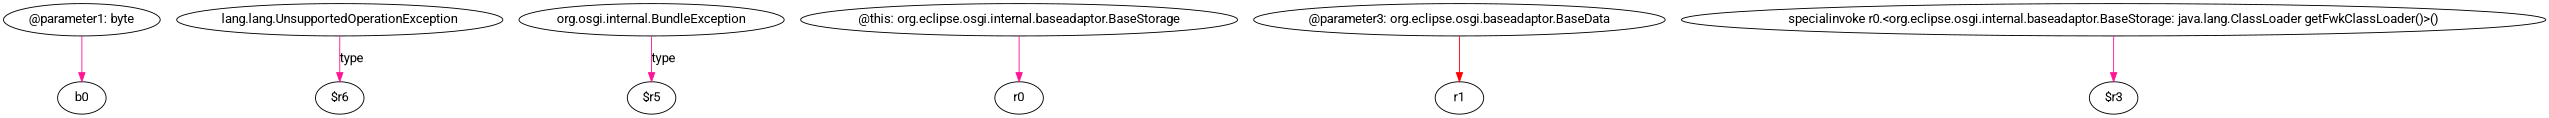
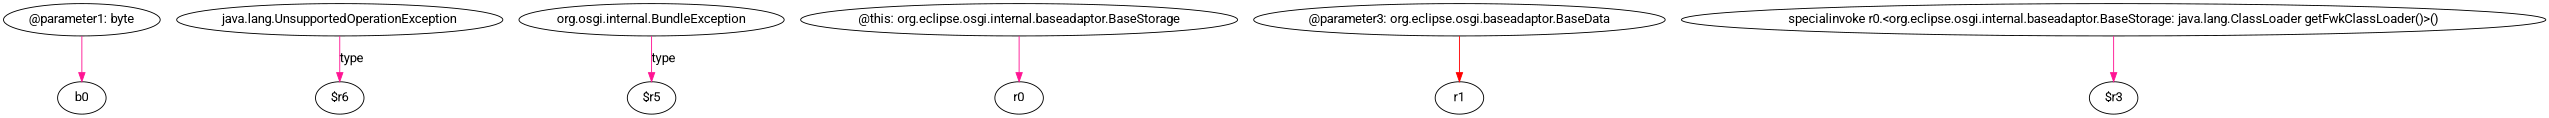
  digraph {
    fontname=Roboto
    node [fontname=Roboto]
    edge [color=deeppink fontname=Roboto]
    n1 [label="@parameter1: byte"]
    n2 [label=b0]
-   n3 [label="lang.lang.UnsupportedOperationException"]
+   n3 [label="java.lang.UnsupportedOperationException"]
    n4 [label="$r6"]
    n5 [label="org.osgi.internal.BundleException"]
    n6 [label="$r5"]
    n7 [label="@this: org.eclipse.osgi.internal.baseadaptor.BaseStorage"]
    n8 [label=r0]
    n9 [label="@parameter3: org.eclipse.osgi.baseadaptor.BaseData"]
    n10 [label=r1]
    n11 [label="specialinvoke r0.<org.eclipse.osgi.internal.baseadaptor.BaseStorage: java.lang.ClassLoader getFwkClassLoader()>()"]
    n12 [label="$r3"]
    n1 -> n2
    n3 -> n4 [label=type]
    n5 -> n6 [label=type]
    n7 -> n8
    n9 -> n10 [color=red]
    n11 -> n12
  }
